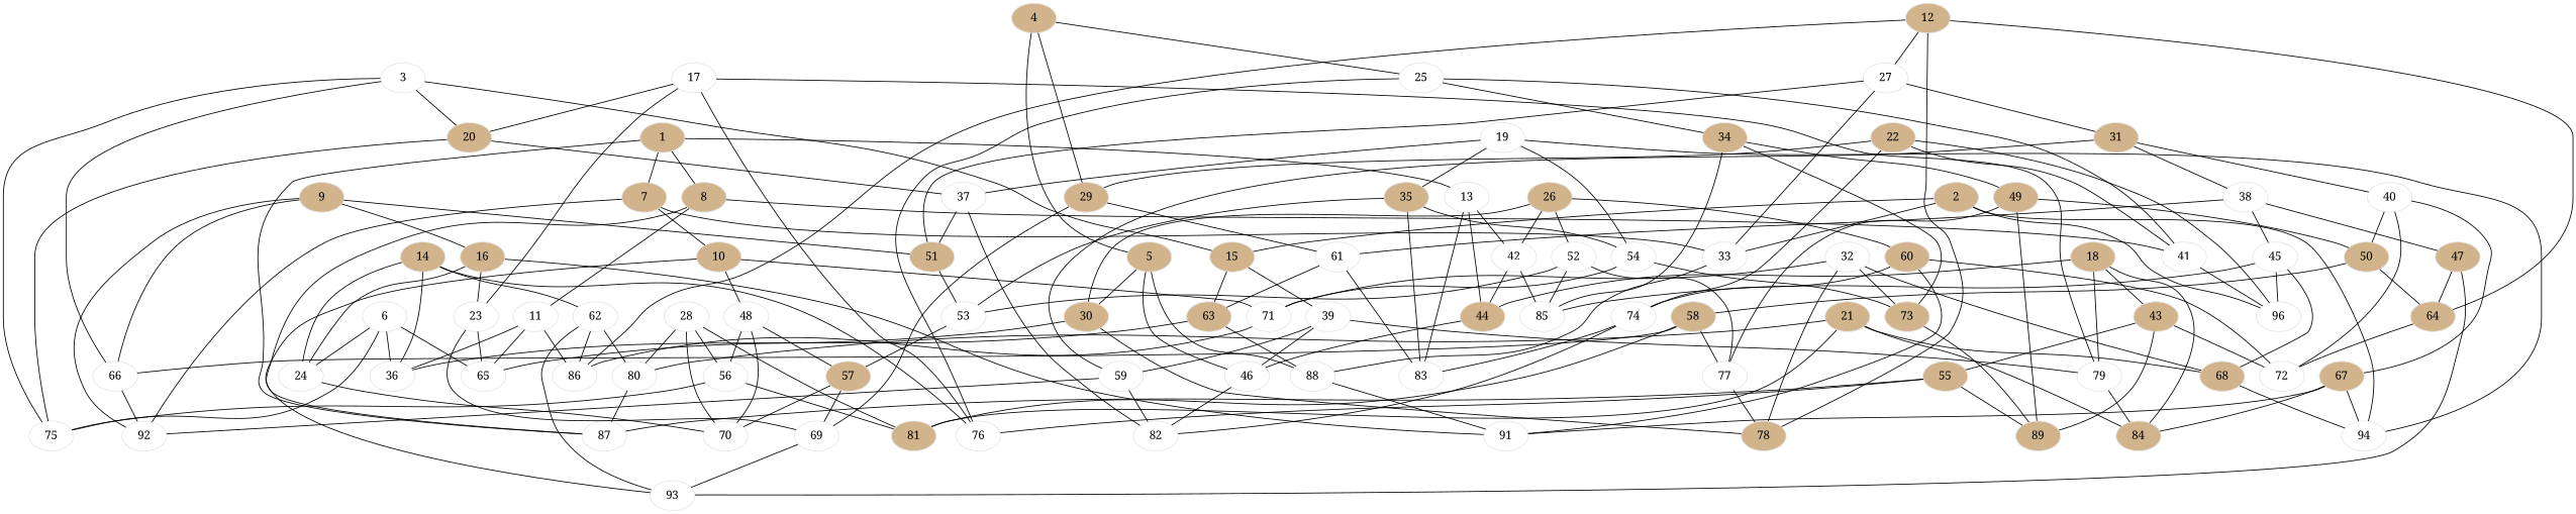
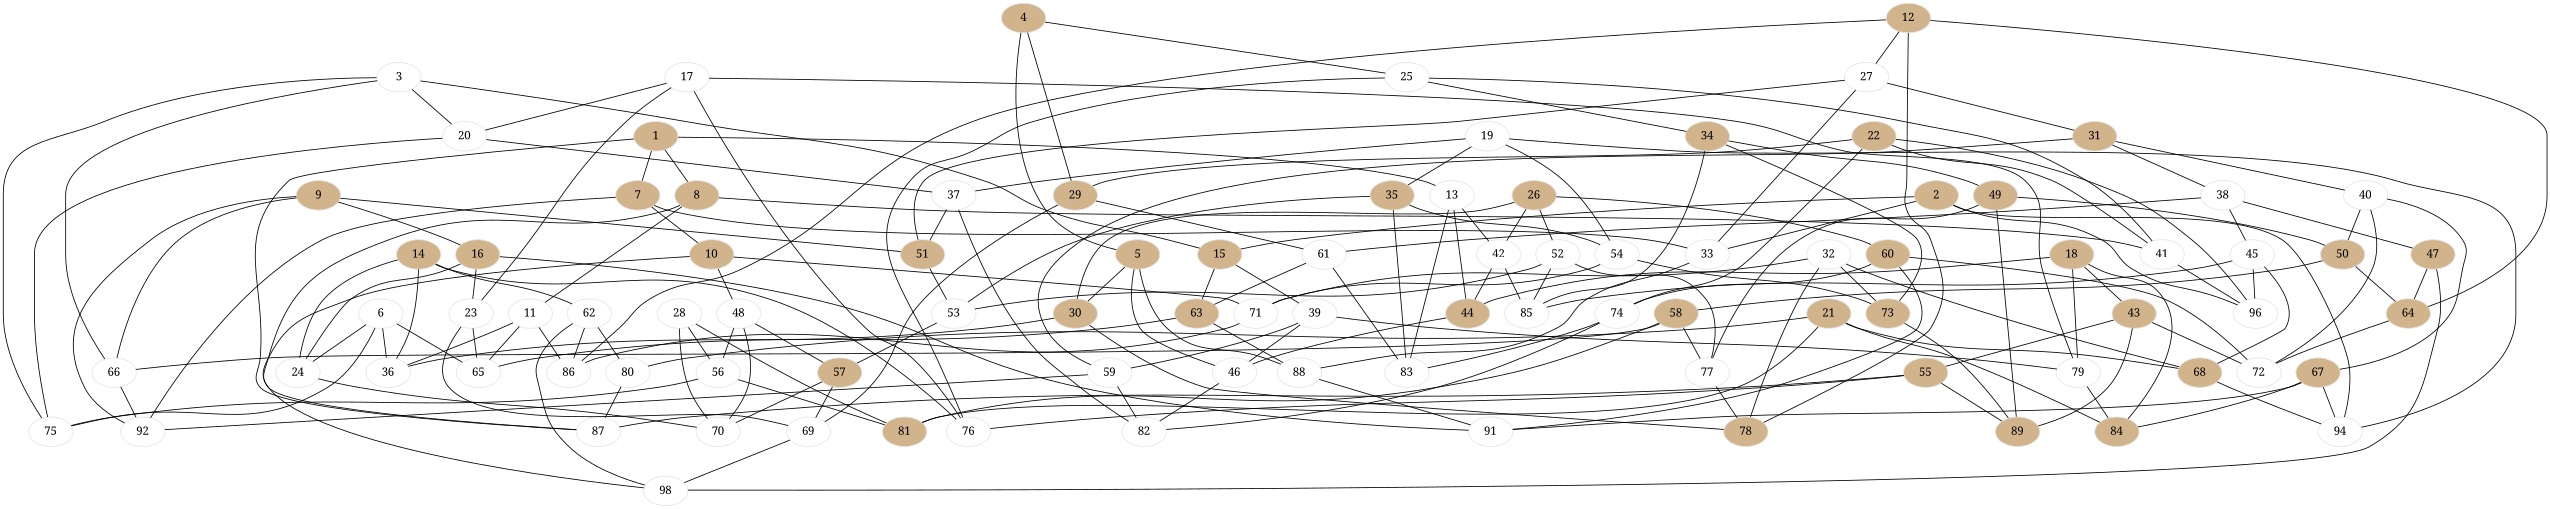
  graph {
    fontname="Noto Serif"
    node [color=gray90 fillcolor=white fontname="Noto Serif" style=filled]
    edge [fontname="Noto Serif"]
    1 [fillcolor=tan]
    7 [fillcolor=tan]
    8 [fillcolor=tan]
    13
    87
    33
    10 [fillcolor=tan]
    92
    11
    41
    42
    44 [fillcolor=tan]
    83
    2 [fillcolor=tan]
    15 [fillcolor=tan]
    n16 [label=96]
    94
    39
    63 [fillcolor=tan]
    88
    3
-   20 [fillcolor=tan]
+   20
    66
    75
    37
    4 [fillcolor=tan]
    5 [fillcolor=tan]
    25
    29 [fillcolor=tan]
    30 [fillcolor=tan]
    46
    76
    34 [fillcolor=tan]
    69
    61
    47 [fillcolor=tan]
-   93
+   93 [label=98]
    64 [fillcolor=tan]
    36
    78 [fillcolor=tan]
    82
    91
    6
    24
    65
    70
    48
    71
    86
    9 [fillcolor=tan]
    16 [fillcolor=tan]
    51 [fillcolor=tan]
    23
    53
    56
    57 [fillcolor=tan]
    12 [fillcolor=tan]
    27
    31 [fillcolor=tan]
    72
    85
    14 [fillcolor=tan]
    62
    80
    79
    59
    17
    84 [fillcolor=tan]
    18 [fillcolor=tan]
    43 [fillcolor=tan]
    55 [fillcolor=tan]
    89 [fillcolor=tan]
    19
    35 [fillcolor=tan]
    54
    73 [fillcolor=tan]
    21 [fillcolor=tan]
    68 [fillcolor=tan]
    81 [fillcolor=tan]
    22 [fillcolor=tan]
    74
    49 [fillcolor=tan]
    26 [fillcolor=tan]
    52
    60 [fillcolor=tan]
    77
    38
    40
    28
    45
    50 [fillcolor=tan]
    67 [fillcolor=tan]
    32
    58 [fillcolor=tan]
    1 -- 7
    1 -- 8
    1 -- 13
    1 -- 87
    7 -- 33
    7 -- 10
    7 -- 92
    8 -- 87
    8 -- 11
    8 -- 41
    13 -- 42
    13 -- 44
    13 -- 83
    33 -- 88
    10 -- 93
    10 -- 48
    10 -- 71
    11 -- 36
    11 -- 65
    11 -- 86
    41 -- n16
    42 -- 44
    42 -- 85
    44 -- 46
    2 -- 33
    2 -- 15
    2 -- n16
    2 -- 94
    15 -- 39
    15 -- 63
    39 -- 46
    39 -- 79
    39 -- 59
    63 -- 88
    63 -- 65
    88 -- 91
    3 -- 15
    3 -- 20
    3 -- 66
    3 -- 75
    20 -- 75
    20 -- 37
    66 -- 92
    37 -- 82
    37 -- 51
    4 -- 5
    4 -- 25
    4 -- 29
    5 -- 88
    5 -- 30
    5 -- 46
    25 -- 41
    25 -- 76
    25 -- 34
    29 -- 69
    29 -- 61
    30 -- 36
    30 -- 78
    46 -- 82
    34 -- 85
    34 -- 73
    34 -- 49
    69 -- 93
    61 -- 83
    61 -- 63
    47 -- 93
    47 -- 64
    64 -- 72
    6 -- 75
    6 -- 36
    6 -- 24
    6 -- 65
    24 -- 70
    48 -- 70
    48 -- 56
    48 -- 57
    71 -- 86
    9 -- 92
    9 -- 66
    9 -- 16
    9 -- 51
    16 -- 91
    16 -- 24
    16 -- 23
    51 -- 53
    23 -- 69
    23 -- 65
    53 -- 57
    56 -- 75
    56 -- 81
    57 -- 69
    57 -- 70
    12 -- 64
    12 -- 78
    12 -- 86
    12 -- 27
    27 -- 33
    27 -- 51
    27 -- 31
    31 -- 59
    31 -- 38
    31 -- 40
    14 -- 76
    14 -- 36
    14 -- 24
    14 -- 62
    62 -- 93
    62 -- 86
    62 -- 80
    80 -- 87
    79 -- 84
    59 -- 92
    59 -- 82
    17 -- 20
    17 -- 76
    17 -- 23
    17 -- 79
    18 -- 44
    18 -- 79
    18 -- 84
    18 -- 43
    43 -- 72
    43 -- 55
    43 -- 89
    55 -- 87
    55 -- 76
    55 -- 89
    19 -- 94
    19 -- 37
    19 -- 35
    19 -- 54
    35 -- 83
    35 -- 53
    35 -- 54
    54 -- 71
    54 -- 73
    73 -- 89
    21 -- 80
    21 -- 84
    21 -- 68
    21 -- 81
    68 -- 94
    22 -- 41
    22 -- n16
    22 -- 29
    22 -- 74
    74 -- 83
    74 -- 82
    49 -- 89
    49 -- 77
    49 -- 50
    26 -- 42
    26 -- 30
    26 -- 52
    26 -- 60
    52 -- 53
    52 -- 85
    52 -- 77
    60 -- 91
    60 -- 72
    60 -- 74
    77 -- 78
    38 -- 61
    38 -- 47
    38 -- 45
    40 -- 72
    40 -- 50
    40 -- 67
    28 -- 70
    28 -- 56
-   28 -- 80
    28 -- 81
    45 -- n16
    45 -- 85
    45 -- 68
    50 -- 64
    50 -- 58
    67 -- 94
    67 -- 91
    67 -- 84
    32 -- 78
    32 -- 71
    32 -- 73
    32 -- 68
    58 -- 66
    58 -- 81
    58 -- 77
  }
